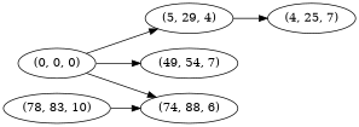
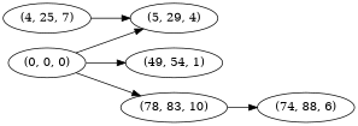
  digraph {
    fontname="DejaVu Serif"
    rankdir=LR
    node [fontname="DejaVu Serif"]
    edge [fontname="DejaVu Serif"]
    "(0, 0, 0)"
    "(5, 29, 4)"
-   "(49, 54, 7)"
+   "(49, 54, 7)" [label="(49, 54, 1)"]
    "(74, 88, 6)"
    n5 [label="(4, 25, 7)"]
    "(78, 83, 10)"
    "(0, 0, 0)" -> "(5, 29, 4)"
    "(0, 0, 0)" -> "(49, 54, 7)"
-   "(0, 0, 0)" -> "(74, 88, 6)"
-   "(5, 29, 4)" -> n5
+   "(0, 0, 0)" -> "(78, 83, 10)"
+   n5 -> "(5, 29, 4)"
    "(78, 83, 10)" -> "(74, 88, 6)"
  }
